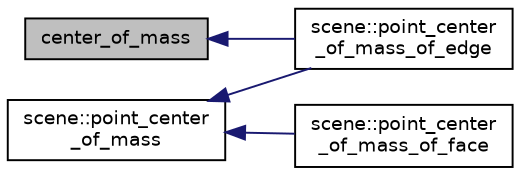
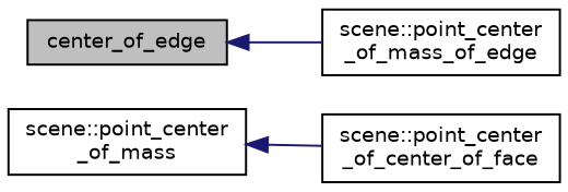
  digraph {
    fontname="DejaVu Sans"
    rankdir=LR
    node [color=black fillcolor=white fontname="DejaVu Sans" fontsize=10 shape=record style=filled]
    edge [color=midnightblue dir=back fontname="DejaVu Sans" fontsize=10 labelfontname=Helvetica labelfontsize=10 style=solid]
-   n1 [fillcolor=grey75 fontcolor=black height=0.2 label=center_of_mass width=0.4]
+   n1 [fillcolor=grey75 fontcolor=black height=0.2 label=center_of_edge width=0.4]
    n2 [height=0.2 label="scene::point_center\l_of_mass_of_edge" width=0.4]
    n3 [height=0.2 label="scene::point_center\l_of_mass" width=0.4]
-   n4 [height=0.2 label="scene::point_center\l_of_mass_of_face" width=0.4]
+   n4 [height=0.2 label="scene::point_center\l_of_center_of_face" width=0.4]
    n1 -> n2
-   n3 -> n2
    n3 -> n4
  }
